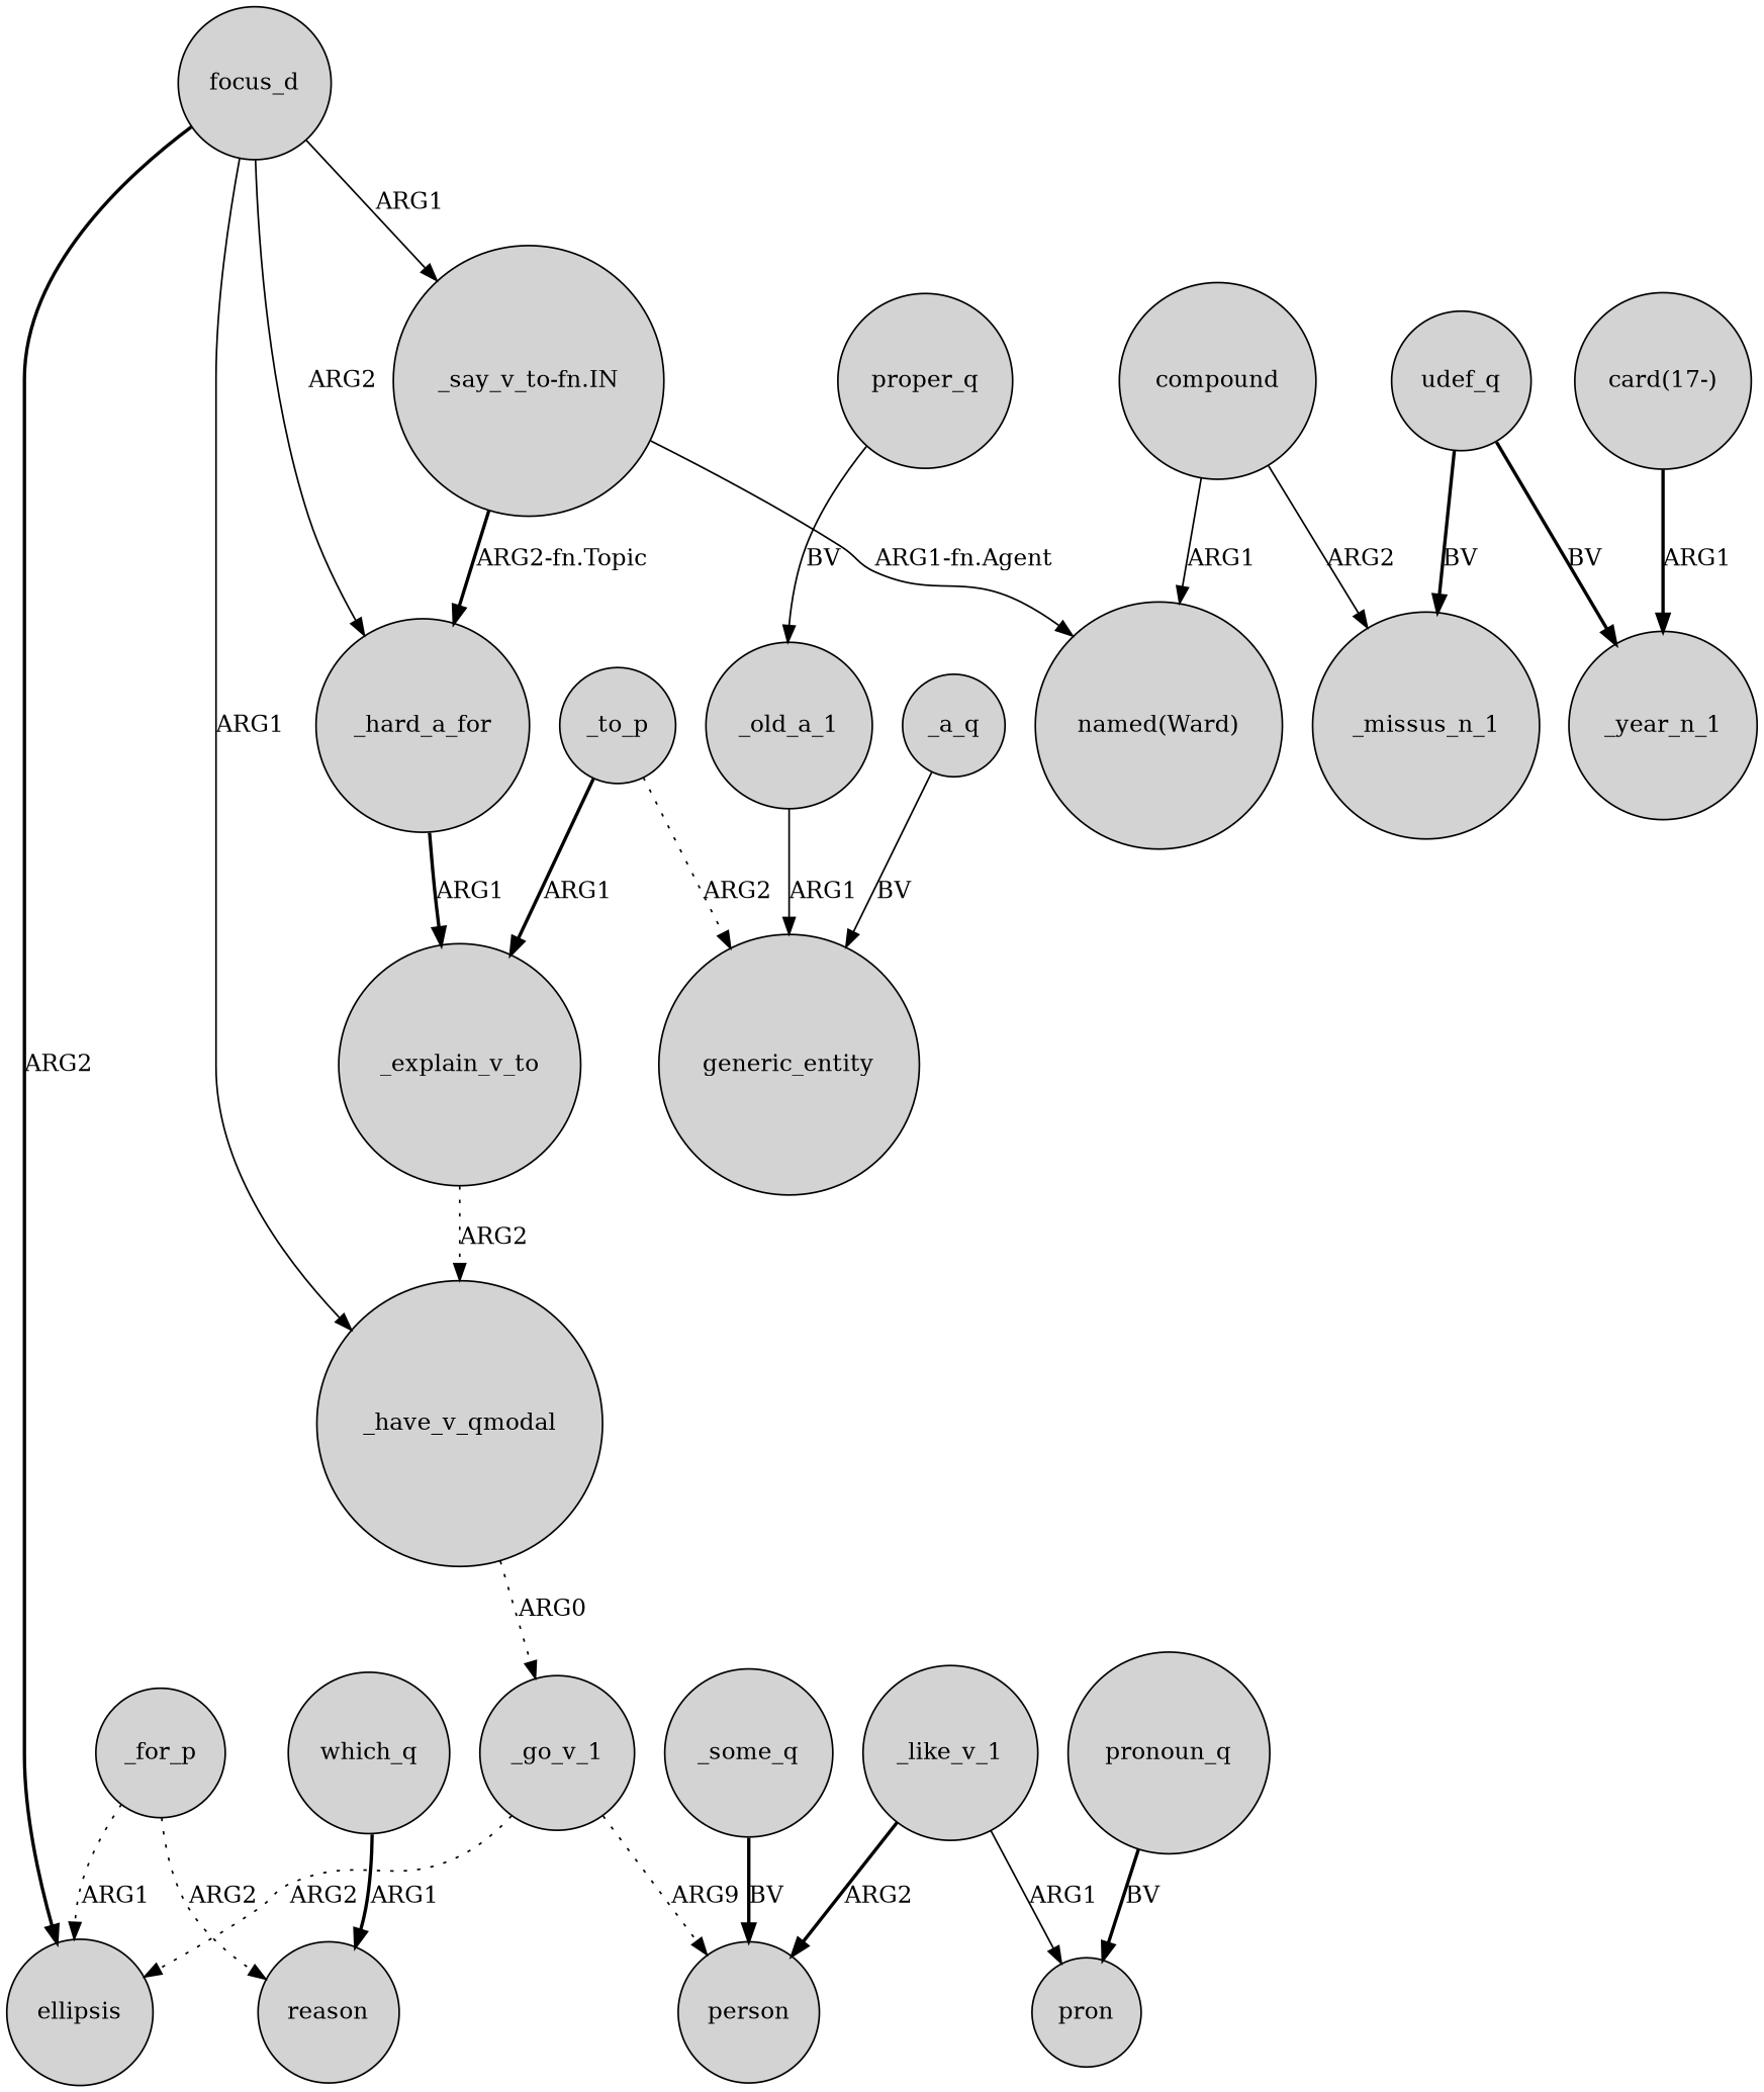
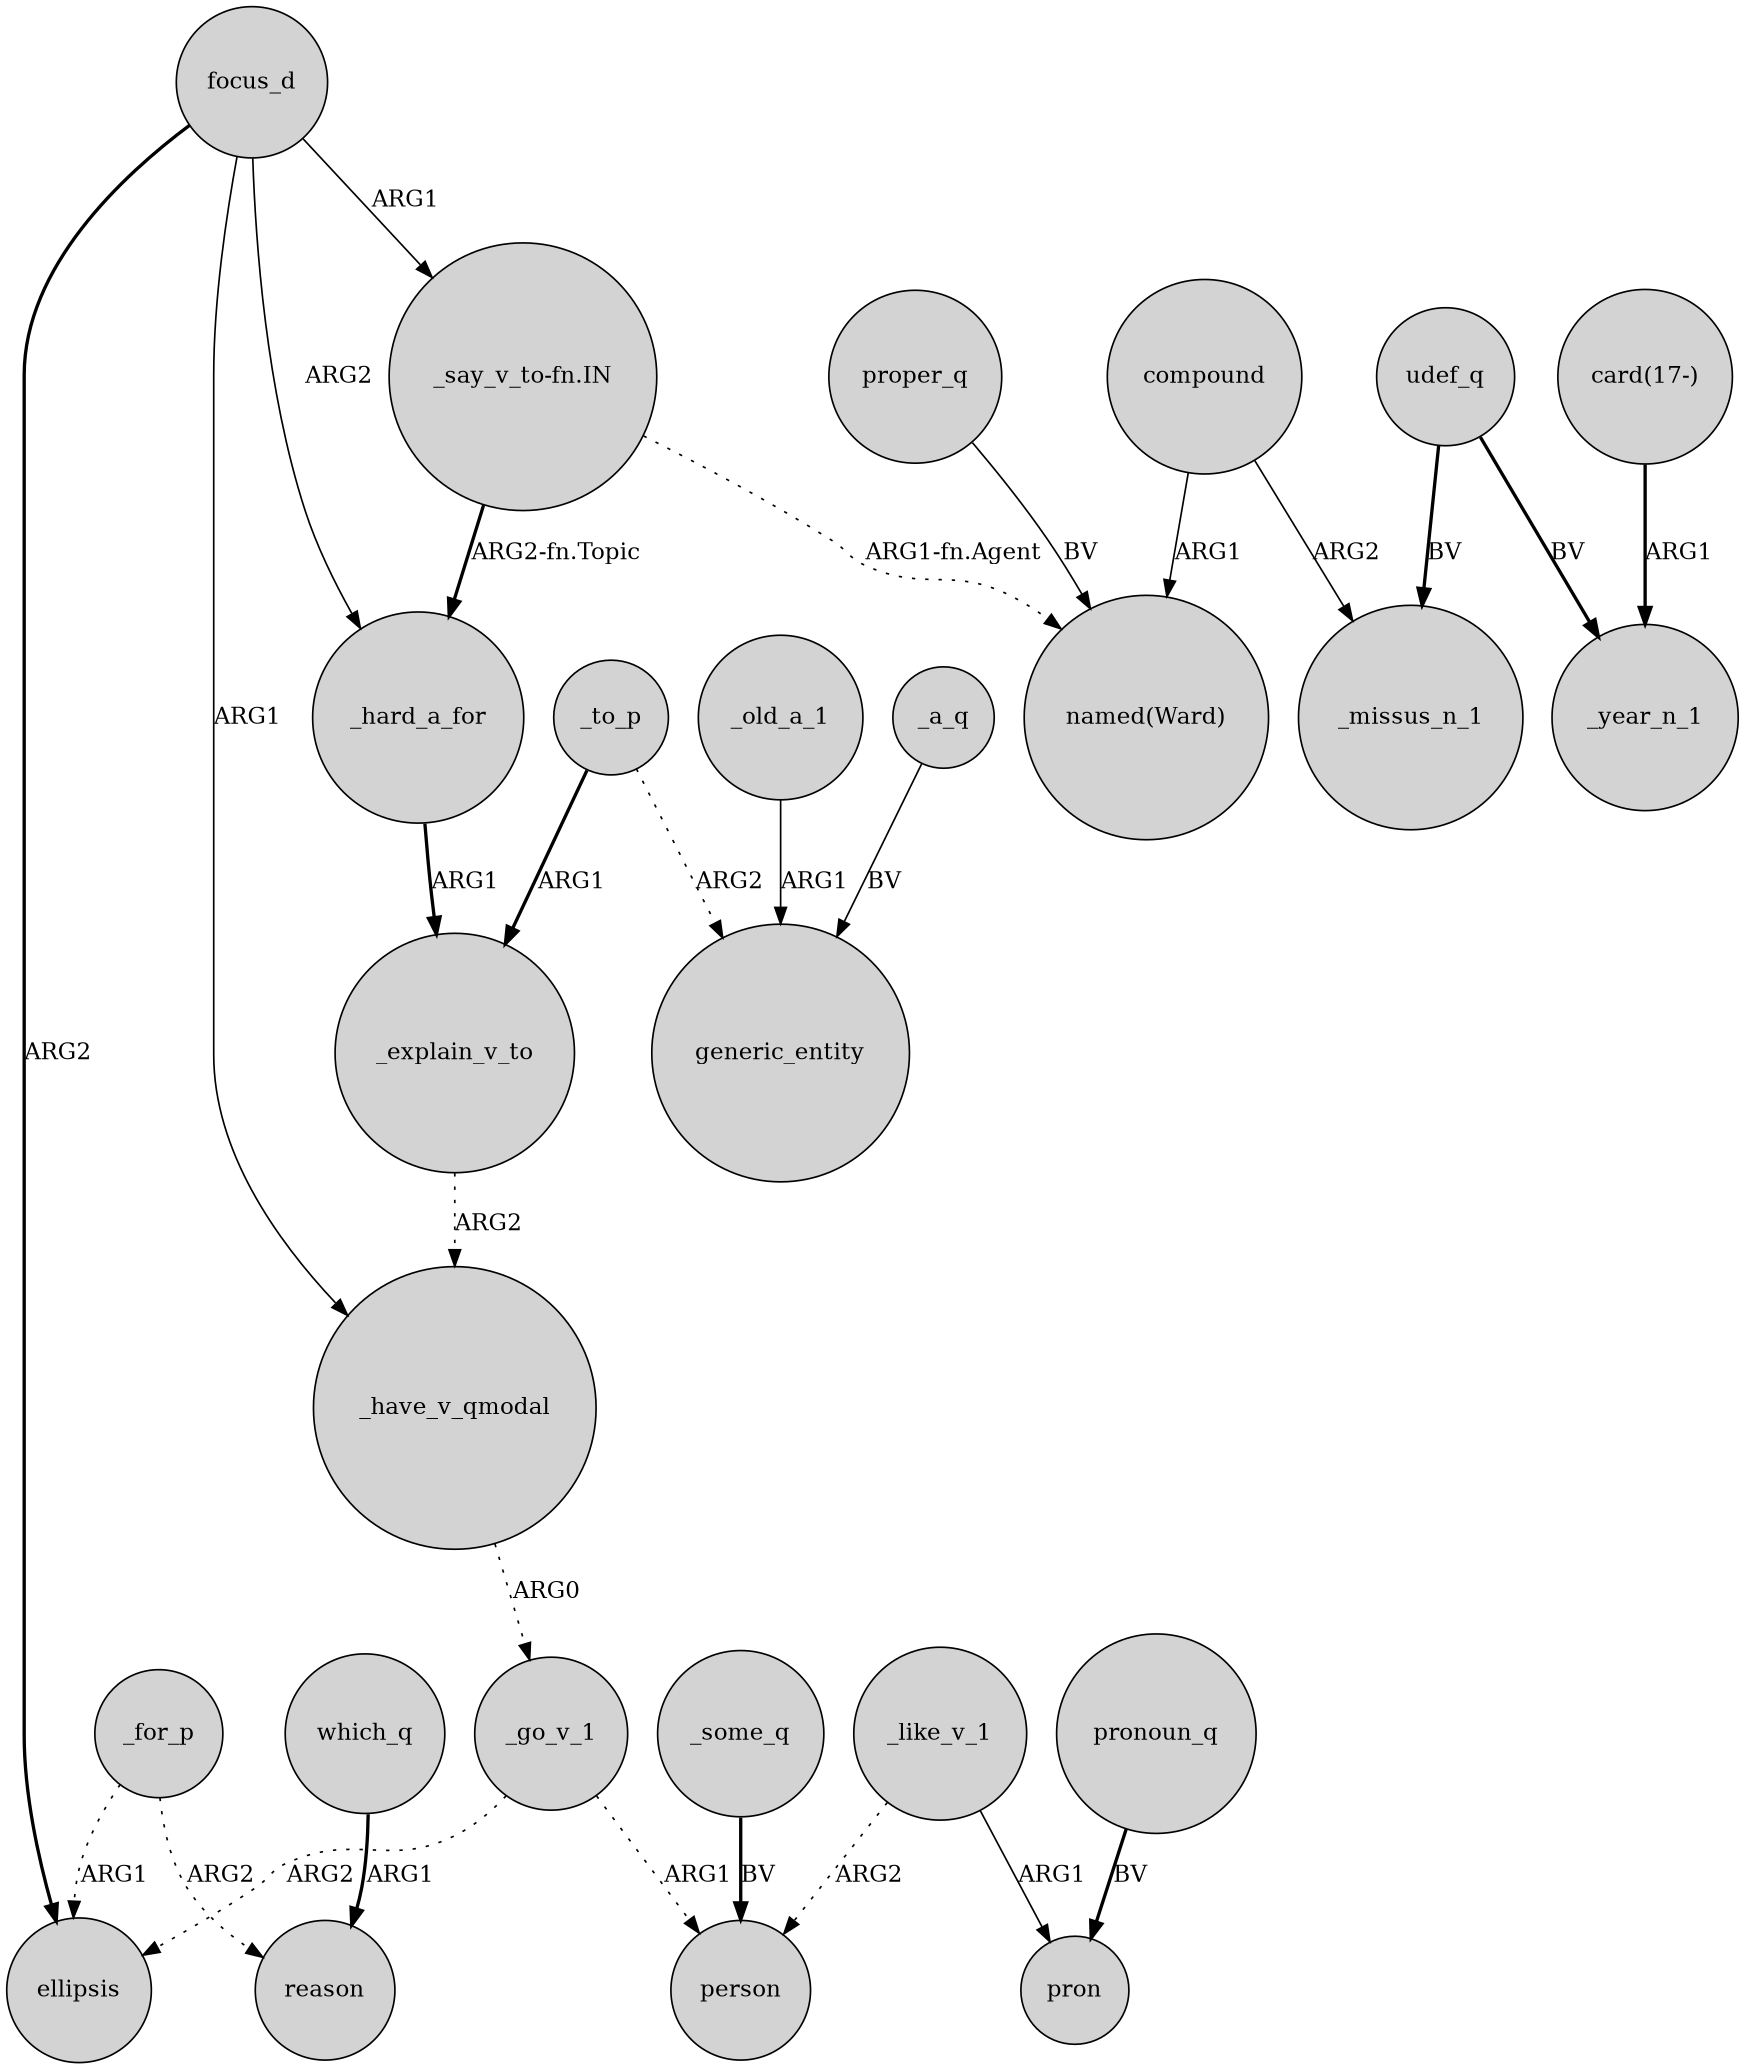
  digraph {
    node [shape=circle style=filled]
    edge [style=bold]
    focus_d
    _hard_a_for
    ellipsis
    _have_v_qmodal
    "_say_v_to-fn.IN"
    _explain_v_to
    _go_v_1
    "named(Ward)"
    compound
    _missus_n_1
    _like_v_1
    pron
    person
    _old_a_1
    generic_entity
    "card(17-)"
    _year_n_1
    _for_p
    reason
    _a_q
    udef_q
    _to_p
    which_q
    pronoun_q
    proper_q
    _some_q
    focus_d -> _hard_a_for [label=ARG2 style=solid]
    focus_d -> ellipsis [label=ARG2]
    focus_d -> _have_v_qmodal [label=ARG1 style=solid]
    focus_d -> "_say_v_to-fn.IN" [label=ARG1 style=solid]
    _hard_a_for -> _explain_v_to [label=ARG1]
    _have_v_qmodal -> _go_v_1 [label=ARG0 style=dotted]
    "_say_v_to-fn.IN" -> _hard_a_for [label="ARG2-fn.Topic"]
-   "_say_v_to-fn.IN" -> "named(Ward)" [label="ARG1-fn.Agent" style=solid]
+   "_say_v_to-fn.IN" -> "named(Ward)" [label="ARG1-fn.Agent" style=dotted]
    _explain_v_to -> _have_v_qmodal [label=ARG2 style=dotted]
    _go_v_1 -> ellipsis [label=ARG2 style=dotted]
-   _go_v_1 -> person [label=ARG9 style=dotted]
+   _go_v_1 -> person [label=ARG1 style=dotted]
    compound -> "named(Ward)" [label=ARG1 style=solid]
    compound -> _missus_n_1 [label=ARG2 style=solid]
    _like_v_1 -> pron [label=ARG1 style=solid]
-   _like_v_1 -> person [label=ARG2]
+   _like_v_1 -> person [label=ARG2 style=dotted]
    _old_a_1 -> generic_entity [label=ARG1 style=solid]
    "card(17-)" -> _year_n_1 [label=ARG1]
    _for_p -> ellipsis [label=ARG1 style=dotted]
    _for_p -> reason [label=ARG2 style=dotted]
    _a_q -> generic_entity [label=BV style=solid]
    udef_q -> _missus_n_1 [label=BV]
    udef_q -> _year_n_1 [label=BV]
    _to_p -> _explain_v_to [label=ARG1]
    _to_p -> generic_entity [label=ARG2 style=dotted]
    which_q -> reason [label=ARG1]
    pronoun_q -> pron [label=BV]
-   proper_q -> _old_a_1 [label=BV style=solid]
+   proper_q -> "named(Ward)" [label=BV style=solid]
    _some_q -> person [label=BV]
  }
